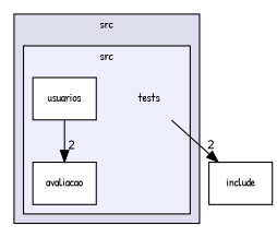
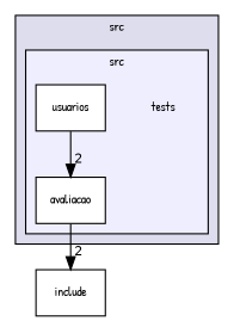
  digraph {
    compound=true
    fontname="Patrick Hand"
    node [fontname="Patrick Hand" fontsize=10 shape=box]
    edge [fontname="Patrick Hand" headlabel=2 labeldistance=1.5 labelfontname=Helvetica labelfontsize=10]
    n1 [label=tests shape=plaintext]
    n2 [color=black fillcolor=white label=avaliacao style=filled]
    n3 [color=black fillcolor=white label=usuarios style=filled]
    n4 [label=include]
    subgraph cluster_1 {
      bgcolor="#ddddee"
      fontsize=10
      label=src
      pencolor=black
      subgraph cluster_2 {
        bgcolor="#eeeeff"
        fontsize=10
        label=src
        pencolor=black
        n1
        n2
        n3
      }
    }
-   n1 -> n4
+   n2 -> n4
    n3 -> n2
  }
